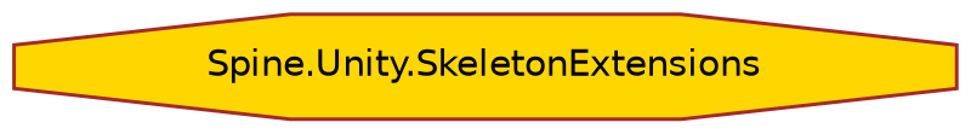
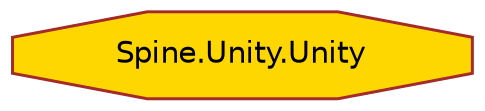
  digraph {
    rankdir=TB
-   n1 [color=brown fillcolor=gold fontname=Helvetica fontsize=10 height=0.2 label="Spine.Unity.SkeletonExtensions" shape=octagon style=filled width=0.4]
+   n1 [color=brown fillcolor=gold fontname=Helvetica fontsize=10 height=0.2 label="Spine.Unity.Unity" shape=octagon style=filled width=0.4]
  }
